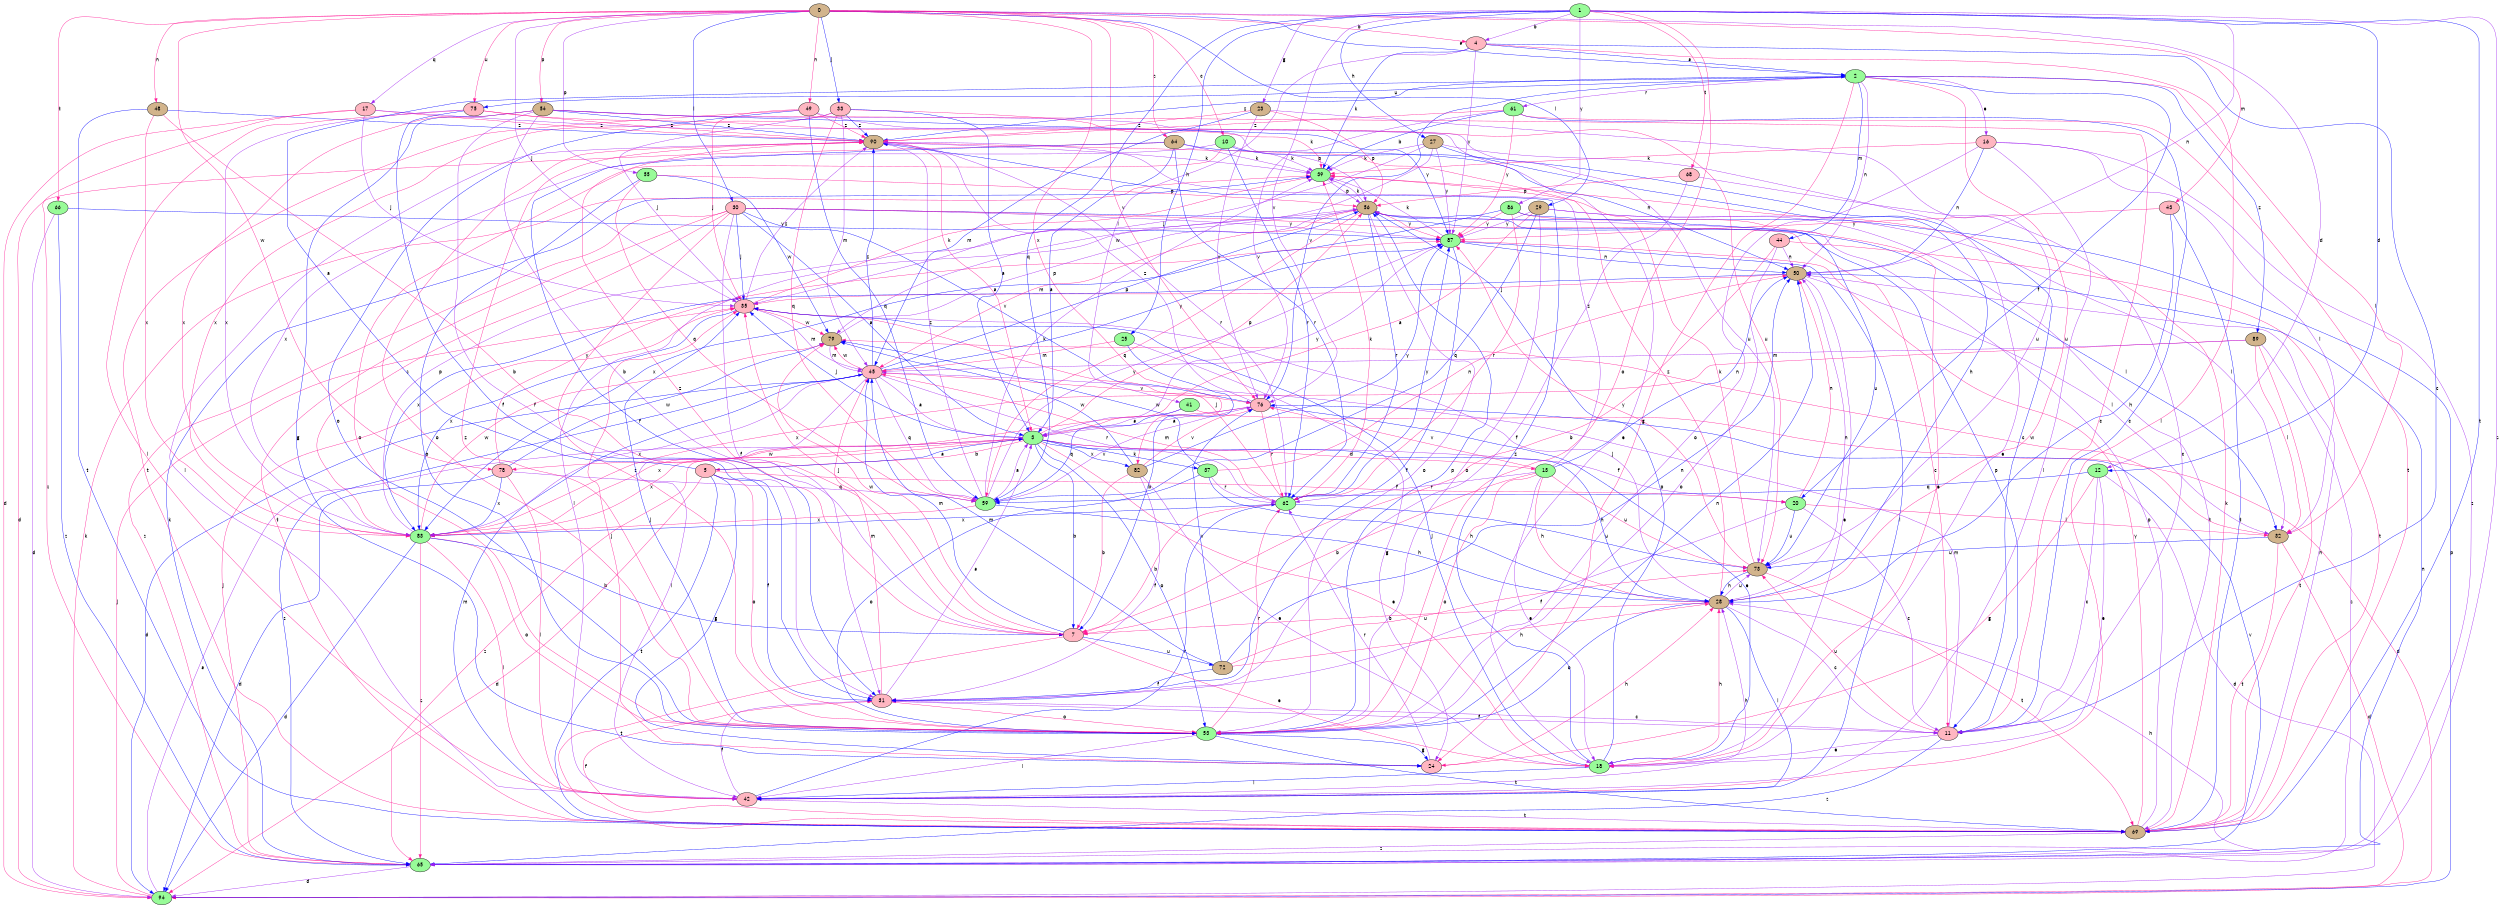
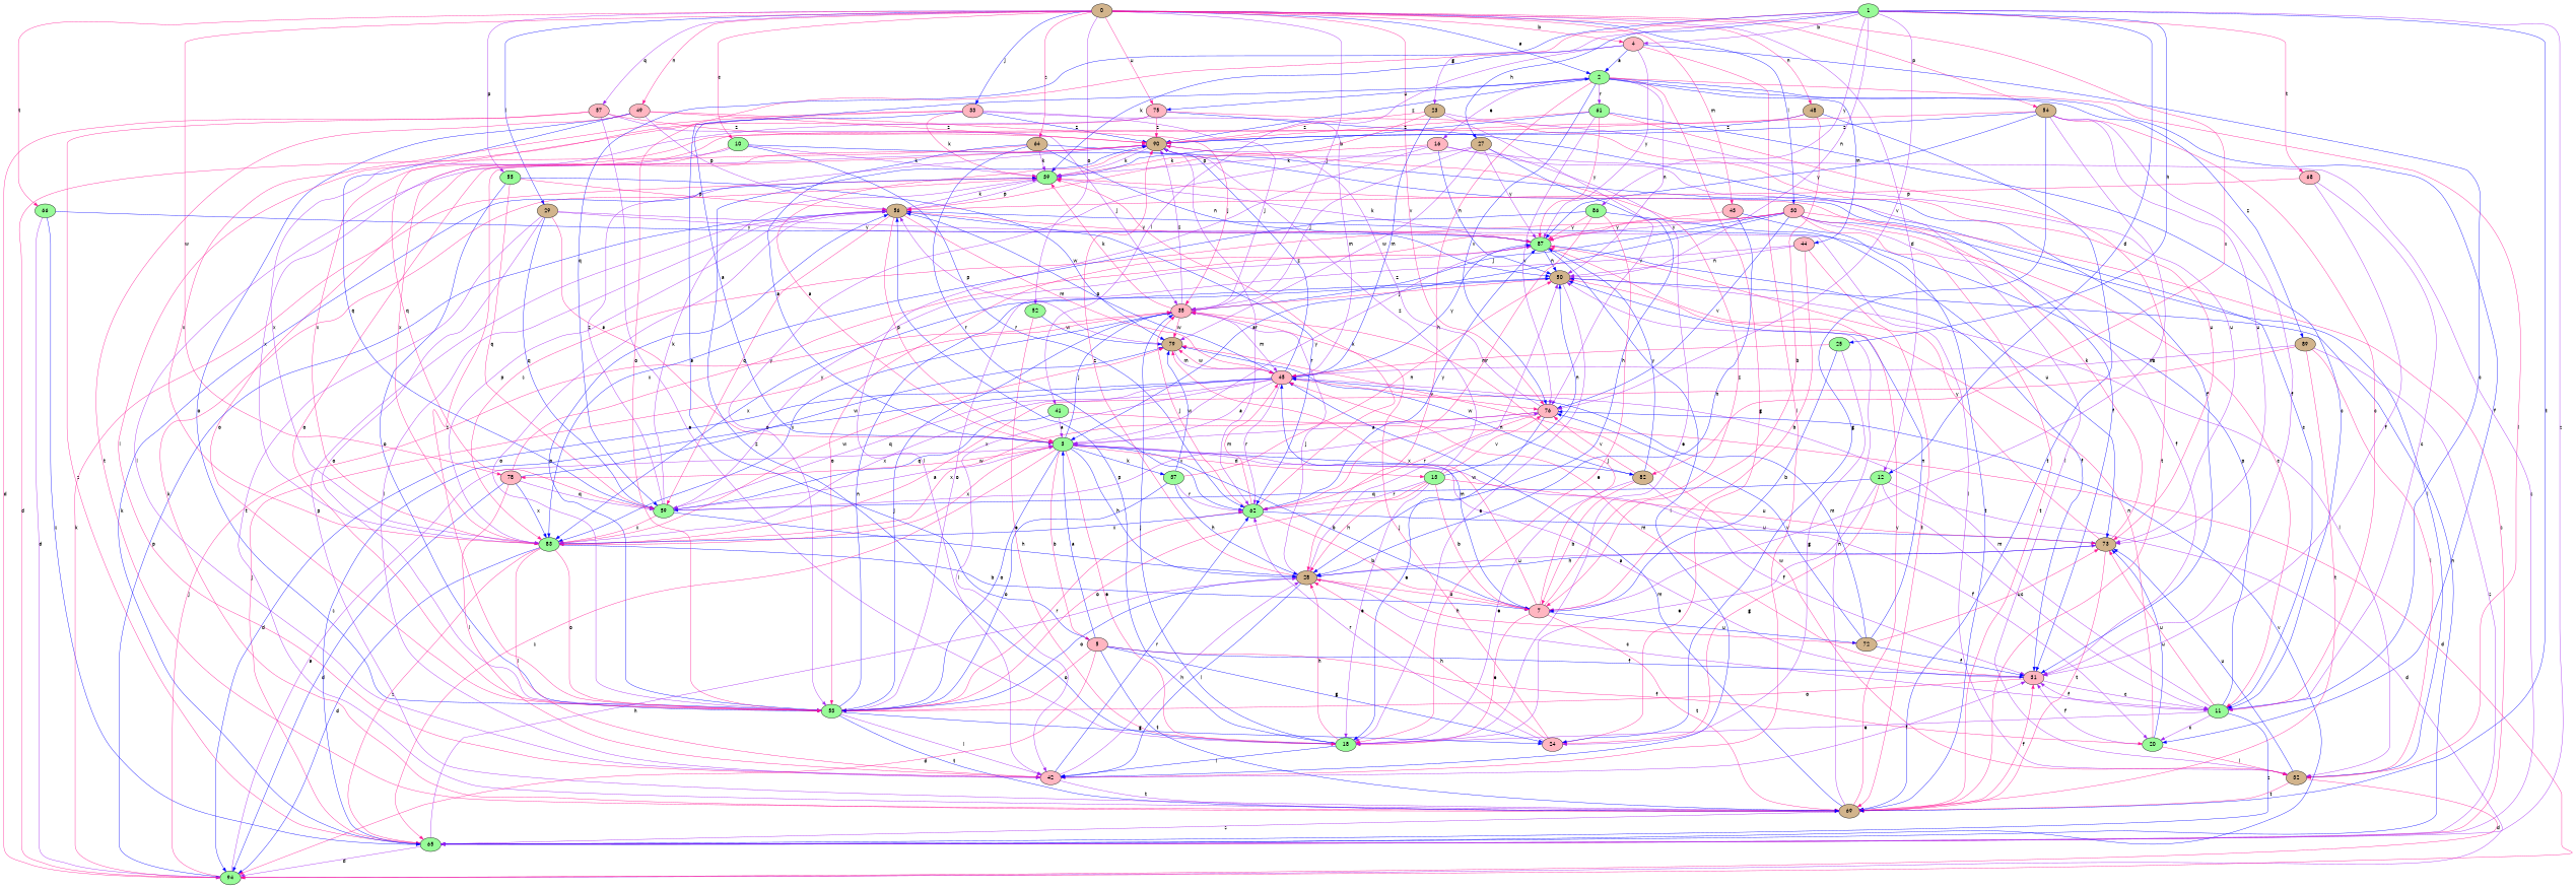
  strict digraph {
    fontname=Lato
    node [fillcolor=palegreen fontname=Lato style=filled]
    edge [color=deeppink fontname=Lato]
    0 [fillcolor=tan]
    2
    4 [fillcolor=lightpink]
    10
    12
    29 [fillcolor=tan]
    30 [fillcolor=lightpink]
    33 [fillcolor=lightpink]
    35 [fillcolor=lightpink]
    43 [fillcolor=lightpink]
    48 [fillcolor=tan]
    49 [fillcolor=lightpink]
+   52
    54 [fillcolor=tan]
    55
-   57 [fillcolor=lightpink label=17]
+   57 [fillcolor=lightpink]
    64 [fillcolor=tan]
    66
    n19 [fillcolor=lightpink label=75]
    76 [fillcolor=lightpink]
    78 [fillcolor=lightpink]
    82 [fillcolor=tan]
    50 [fillcolor=tan]
    16 [fillcolor=lightpink]
    20
    24 [fillcolor=lightpink]
    28 [fillcolor=tan]
    32 [fillcolor=tan]
    44 [fillcolor=lightpink]
    61
    89 [fillcolor=tan]
    90 [fillcolor=tan]
    87
-   11 [fillcolor=lightpink]
+   11
    39
    41
    42 [fillcolor=lightpink]
    53
    83
    62
    59
    18
    n43 [label=94]
    69 [fillcolor=tan]
    3
    65
    n47 [fillcolor=lightpink label=31]
    45 [fillcolor=lightpink]
    79 [fillcolor=tan]
    7 [fillcolor=lightpink]
    56 [fillcolor=tan]
    73 [fillcolor=tan]
    1
    23 [fillcolor=tan]
    25
    27 [fillcolor=tan]
    68 [fillcolor=lightpink]
    86
    5 [fillcolor=lightpink]
    13
    37
    72 [fillcolor=tan]
    0 -> 2 [color=blue label=a]
    0 -> 4 [label=b]
    0 -> 10 [label=c]
    0 -> 12 [color=purple label=d]
    0 -> 29 [color=blue label=i]
    0 -> 30 [color=blue label=i]
    0 -> 33 [color=blue label=j]
    0 -> 35 [color=purple label=j]
    0 -> 43 [label=m]
    0 -> 48 [label=n]
    0 -> 49 [label=n]
+   0 -> 52 [color=purple label=o]
    0 -> 54 [label=p]
    0 -> 55 [color=purple label=p]
    0 -> 57 [color=purple label=q]
    0 -> 64 [label=s]
    0 -> 66 [label=t]
    0 -> n19 [label=u]
    0 -> 76 [label=v]
    0 -> 78 [label=w]
    0 -> 82 [label=x]
    2 -> n19 [color=blue label=u]
    2 -> 76 [color=blue label=v]
    2 -> 50 [color=purple label=n]
    2 -> 16 [color=purple label=e]
    2 -> 20 [color=blue label=f]
    2 -> 24 [label=g]
-   2 -> 28 [label=u]
+   2 -> 28 [label=h]
    2 -> 32 [label=i]
    2 -> 44 [color=blue label=m]
    2 -> 61 [color=purple label=r]
    2 -> 89 [color=blue label=z]
    2 -> 90 [color=blue label=z]
    4 -> 2 [color=blue label=a]
    4 -> 87 [color=purple label=y]
    4 -> 11 [color=blue label=c]
    4 -> 39 [color=blue label=k]
    4 -> 41 [color=purple label=l]
    4 -> 42 [label=l]
    10 -> 11 [color=blue label=c]
    10 -> 39 [color=purple label=k]
    10 -> 53 [label=o]
    10 -> 83 [color=purple label=x]
    10 -> 62 [color=blue label=r]
    12 -> 24 [label=g]
    12 -> 11 [color=purple label=c]
    12 -> 59 [color=blue label=q]
    12 -> 18 [color=purple label=e]
    12 -> n43 [color=purple label=d]
    29 -> 32 [color=purple label=i]
    29 -> 87 [color=purple label=y]
    29 -> 53 [color=purple label=o]
    29 -> 59 [color=blue label=q]
    29 -> 69 [color=purple label=t]
    29 -> 3 [label=a]
    30 -> 35 [color=blue label=j]
    30 -> 76 [color=blue label=v]
    30 -> 32 [color=blue label=i]
    30 -> 87 [color=purple label=y]
    30 -> 11 [label=c]
-   30 -> 53 [label=s]
+   30 -> 53 [label=o]
    30 -> 83 [label=s]
    30 -> 69 [label=t]
    30 -> 3 [color=blue label=a]
    30 -> 65 [label=s]
    30 -> n47 [color=purple label=f]
    33 -> 35 [color=purple label=j]
    33 -> 90 [color=blue label=z]
    33 -> 39 [label=k]
    33 -> 83 [label=x]
    33 -> 59 [label=q]
    33 -> 3 [color=blue label=a]
    33 -> 45 [color=purple label=m]
    35 -> 90 [color=purple label=z]
    35 -> 39 [label=k]
    35 -> 83 [color=blue label=x]
    35 -> 45 [color=purple label=m]
    35 -> 79 [label=w]
    43 -> 28 [color=blue label=h]
    43 -> 87 [label=y]
    43 -> 69 [color=blue label=t]
    48 -> 90 [color=blue label=z]
    48 -> 83 [label=x]
    48 -> 69 [color=blue label=t]
    48 -> 7 [label=b]
    49 -> 35 [label=j]
    49 -> 90 [label=z]
    49 -> 53 [color=blue label=o]
    49 -> 59 [color=blue label=q]
    49 -> 69 [label=t]
    49 -> 56 [color=purple label=p]
+   52 -> 18 [label=e]
+   52 -> 79 [color=blue label=w]
    54 -> 24 [color=blue label=g]
    54 -> 90 [color=blue label=z]
    54 -> 87 [color=blue label=y]
    54 -> 11 [label=c]
    54 -> 83 [label=x]
    54 -> n47 [color=purple label=f]
    54 -> 7 [color=purple label=b]
    54 -> 73 [color=purple label=u]
    55 -> 53 [color=blue label=o]
    55 -> 59 [label=q]
    55 -> 79 [color=blue label=w]
    55 -> 56 [label=p]
    57 -> 35 [color=purple label=j]
    57 -> 90 [label=z]
    57 -> 18 [color=purple label=e]
    57 -> n43 [label=d]
    57 -> 65 [label=s]
    64 -> 50 [color=blue label=n]
    64 -> 39 [color=purple label=k]
    64 -> 62 [color=blue label=r]
    64 -> n43 [label=d]
    64 -> 3 [color=blue label=a]
    64 -> n47 [color=blue label=f]
    66 -> 87 [color=blue label=y]
    66 -> n43 [color=purple label=d]
    66 -> 65 [color=blue label=s]
    n19 -> 90 [label=z]
    n19 -> 42 [label=l]
    n19 -> 83 [color=purple label=x]
    n19 -> n47 [color=blue label=f]
    n19 -> 73 [label=u]
    76 -> 90 [color=purple label=z]
    76 -> 83 [label=x]
    76 -> 62 [label=r]
    76 -> 18 [color=blue label=e]
    76 -> 3 [color=purple label=a]
    78 -> 87 [label=y]
    78 -> 42 [label=l]
    78 -> 83 [color=blue label=x]
    78 -> 59 [color=purple label=q]
    78 -> n43 [color=blue label=d]
    78 -> 79 [color=blue label=w]
    82 -> 76 [label=v]
    82 -> 87 [color=blue label=y]
    82 -> 18 [color=purple label=e]
    82 -> n47 [color=purple label=f]
    82 -> 79 [color=blue label=w]
    82 -> 7 [label=b]
    50 -> 35 [label=j]
    50 -> 32 [color=purple label=i]
    50 -> 83 [color=blue label=x]
    50 -> 18 [color=purple label=e]
    16 -> 50 [color=blue label=n]
    16 -> 32 [color=purple label=i]
    16 -> 39 [label=k]
    16 -> 42 [color=purple label=l]
    16 -> 53 [color=purple label=o]
    16 -> 65 [color=purple label=s]
    20 -> 50 [label=n]
    20 -> 32 [label=i]
-   20 -> 11 [color=purple label=c]
+   11 -> 20 [color=purple label=c]
    20 -> n47 [color=purple label=f]
    20 -> 73 [color=blue label=u]
    24 -> 35 [label=j]
    24 -> 28 [label=h]
    24 -> 62 [color=purple label=r]
    28 -> 35 [color=purple label=j]
    28 -> 50 [color=purple label=n]
    28 -> 90 [label=z]
    28 -> 11 [color=purple label=c]
    28 -> 42 [color=blue label=l]
    28 -> 53 [color=blue label=o]
    28 -> 7 [label=b]
    28 -> 73 [color=purple label=u]
    32 -> n43 [label=d]
    32 -> 69 [label=t]
    32 -> 79 [label=w]
    32 -> 73 [color=blue label=u]
    44 -> 50 [color=purple label=n]
    44 -> 53 [color=purple label=o]
    44 -> 69 [label=t]
    44 -> 7 [label=b]
    61 -> 76 [color=purple label=v]
    61 -> 90 [label=z]
    61 -> 87 [label=y]
    61 -> 11 [color=blue label=c]
    61 -> 39 [color=blue label=b]
    61 -> 69 [label=t]
    89 -> 32 [label=i]
    89 -> 83 [label=x]
    89 -> 69 [label=t]
    89 -> 65 [color=purple label=s]
    89 -> 45 [color=purple label=m]
    90 -> 39 [color=purple label=k]
    90 -> 42 [color=purple label=l]
    90 -> 53 [label=o]
    90 -> 62 [color=purple label=r]
    90 -> 3 [label=a]
    87 -> 50 [color=blue label=n]
    87 -> 39 [color=purple label=k]
    87 -> 42 [color=blue label=l]
    87 -> n47 [color=blue label=f]
    11 -> 18 [color=purple label=e]
    11 -> 65 [color=blue label=s]
    11 -> n47 [color=purple label=f]
    11 -> 45 [color=purple label=m]
    11 -> 56 [color=blue label=p]
    11 -> 73 [label=u]
    39 -> 56 [color=purple label=p]
    41 -> 59 [color=blue label=q]
    41 -> n43 [label=d]
    41 -> 3 [color=purple label=a]
    42 -> 28 [color=purple label=h]
    42 -> 62 [color=blue label=r]
    42 -> 69 [color=purple label=t]
    42 -> n47 [color=purple label=f]
    53 -> 35 [color=blue label=j]
    53 -> 50 [color=blue label=n]
    53 -> 24 [color=blue label=g]
    53 -> 90 [label=z]
    53 -> 42 [color=purple label=l]
    53 -> 62 [label=r]
    53 -> 69 [color=blue label=t]
    53 -> 56 [color=blue label=p]
    83 -> 42 [label=l]
    83 -> 53 [label=o]
    83 -> n43 [color=blue label=d]
    83 -> 65 [label=s]
    83 -> 79 [label=w]
    83 -> 7 [color=blue label=b]
    83 -> 56 [color=purple label=p]
    62 -> 35 [label=j]
    62 -> 87 [color=blue label=y]
    62 -> 39 [label=k]
    62 -> 83 [color=blue label=x]
    62 -> 45 [label=m]
    62 -> 7 [label=b]
    62 -> 73 [color=blue label=u]
    59 -> 76 [color=purple label=v]
    59 -> 28 [color=blue label=h]
    59 -> 90 [color=purple label=z]
    59 -> 87 [color=purple label=y]
    59 -> 39 [color=purple label=k]
    59 -> 83 [label=x]
    59 -> 3 [color=purple label=a]
    18 -> 35 [color=blue label=j]
    18 -> 28 [label=h]
    18 -> 90 [color=blue label=z]
    18 -> 42 [color=blue label=l]
    18 -> 56 [color=blue label=p]
    n43 -> 35 [label=j]
    n43 -> 39 [label=k]
    n43 -> 3 [color=purple label=a]
    n43 -> 56 [color=blue label=p]
    69 -> 50 [color=purple label=n]
    69 -> 87 [label=y]
    69 -> 39 [label=k]
    69 -> 65 [color=purple label=s]
    69 -> n47 [label=f]
    69 -> 45 [color=blue label=m]
    69 -> 56 [color=purple label=p]
    3 -> 35 [color=blue label=j]
    3 -> 78 [label=w]
    3 -> 82 [color=blue label=x]
    3 -> 20 [color=purple label=f]
    3 -> 28 [color=blue label=h]
    3 -> 87 [color=purple label=y]
    3 -> 53 [color=blue label=o]
    3 -> 83 [label=x]
    3 -> 18 [label=e]
    3 -> 65 [label=s]
    3 -> 7 [color=blue label=b]
-   3 -> 56 [label=p]
+   56 -> 3 [label=p]
    3 -> 5 [label=b]
    3 -> 13 [label=d]
    3 -> 37 [color=blue label=k]
    65 -> 35 [label=j]
    65 -> 76 [color=blue label=v]
    65 -> 50 [color=blue label=n]
    65 -> 28 [color=purple label=h]
    65 -> 39 [color=blue label=k]
    65 -> n43 [color=purple label=d]
    n47 -> 11 [color=purple label=c]
    n47 -> 53 [label=o]
    n47 -> 3 [color=purple label=a]
    n47 -> 45 [label=m]
    45 -> 76 [label=v]
    45 -> 90 [color=blue label=z]
    45 -> 87 [color=blue label=y]
    45 -> 42 [color=purple label=l]
    45 -> 83 [color=purple label=x]
    45 -> 62 [color=purple label=r]
    45 -> 59 [color=purple label=q]
    45 -> n43 [color=blue label=d]
    45 -> 3 [color=purple label=a]
    45 -> 65 [color=blue label=s]
    45 -> 79 [label=w]
    45 -> 56 [color=blue label=p]
    79 -> 45 [color=purple label=m]
    79 -> 56 [color=purple label=p]
    7 -> 35 [label=j]
    7 -> 90 [label=z]
    7 -> 18 [label=e]
    7 -> 69 [label=t]
    7 -> 45 [color=blue label=m]
    7 -> 79 [label=w]
    7 -> 72 [color=blue label=u]
    56 -> 87 [label=y]
    56 -> 39 [color=purple label=k]
    56 -> 42 [color=purple label=l]
    56 -> 53 [color=purple label=o]
    56 -> 62 [color=blue label=r]
    56 -> 59 [label=q]
    56 -> 45 [label=m]
    73 -> 28 [color=blue label=h]
    73 -> 87 [label=y]
    73 -> 39 [label=k]
    73 -> 69 [label=t]
    1 -> 4 [color=purple label=b]
    1 -> 12 [color=blue label=d]
    1 -> 76 [color=purple label=v]
    1 -> 50 [color=purple label=n]
    1 -> 53 [label=o]
    1 -> 59 [color=blue label=q]
    1 -> 69 [color=blue label=t]
    1 -> 65 [color=purple label=s]
    1 -> 23 [color=purple label=g]
    1 -> 25 [color=blue label=h]
    1 -> 27 [color=blue label=h]
    1 -> 68 [label=t]
    1 -> 86 [color=purple label=y]
    23 -> 76 [color=purple label=v]
    23 -> 90 [label=z]
    23 -> 45 [color=blue label=m]
    23 -> 56 [label=p]
    23 -> 73 [color=purple label=u]
    25 -> 24 [color=purple label=g]
    25 -> 45 [label=m]
    25 -> 7 [color=blue label=b]
    27 -> 35 [color=purple label=j]
    27 -> 28 [color=blue label=h]
    27 -> 87 [color=purple label=y]
    27 -> 39 [color=purple label=k]
    27 -> 18 [color=purple label=e]
    27 -> 79 [color=purple label=w]
    68 -> 11 [color=purple label=c]
    68 -> n47 [color=purple label=f]
    68 -> 56 [label=p]
    86 -> 87 [label=y]
    86 -> 83 [color=blue label=x]
    86 -> 62 [label=r]
    86 -> 18 [label=e]
    86 -> 73 [color=blue label=u]
    5 -> 2 [color=blue label=a]
    5 -> 20 [label=f]
    5 -> 24 [color=blue label=g]
    5 -> 53 [label=o]
    5 -> n43 [label=d]
    5 -> 69 [color=blue label=t]
    5 -> 3 [color=blue label=a]
    5 -> n47 [color=blue label=f]
    13 -> 76 [label=v]
    13 -> 50 [color=blue label=n]
    13 -> 28 [label=h]
    13 -> 90 [color=purple label=z]
    13 -> 53 [label=o]
    13 -> 62 [color=purple label=r]
    13 -> 18 [color=purple label=e]
    13 -> 7 [label=b]
    13 -> 73 [label=u]
    37 -> 50 [label=n]
    37 -> 28 [color=blue label=h]
    37 -> 53 [color=blue label=o]
    37 -> 62 [color=purple label=r]
    37 -> 79 [color=blue label=w]
    72 -> 76 [color=blue label=v]
    72 -> 50 [color=blue label=n]
    72 -> 28 [label=h]
    72 -> n47 [color=blue label=f]
    72 -> 45 [color=blue label=m]
    72 -> 73 [label=u]
  }
